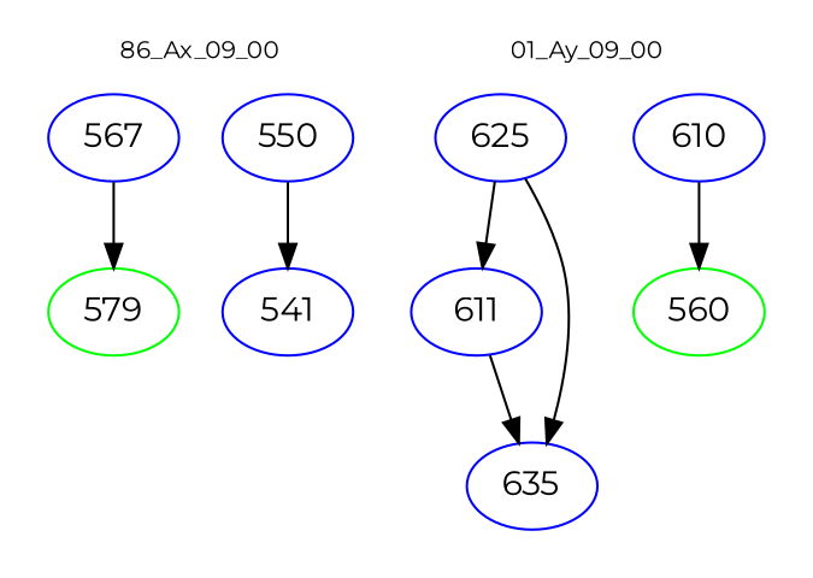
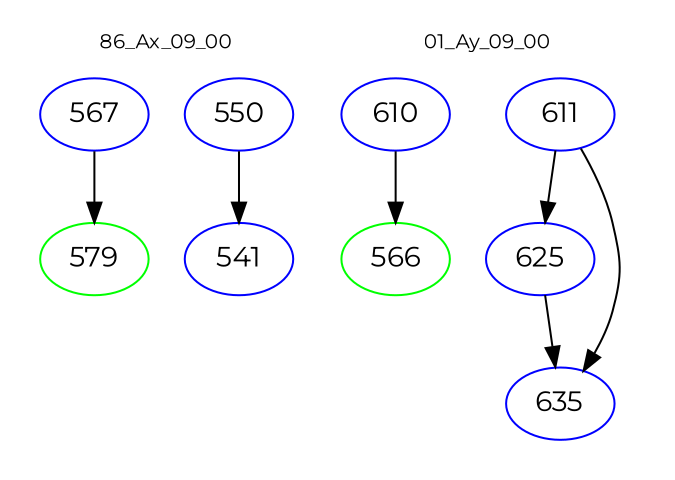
  digraph {
    fontname=Montserrat
    node [color=blue fontname=Montserrat]
    edge [color=black fontname=Montserrat]
    n1 [label=550]
    n2 [label=567]
    n3 [label=541]
    n4 [color=green label=579]
    n5 [label=611]
    n6 [label=610]
    n7 [label=625]
-   n8 [color=green label=560]
+   n8 [color=green label=566]
    n9 [label=635]
    subgraph cluster_1 {
      color=white
      fontsize=10
      label="86_Ax_09_00"
      n1
      n2
      n3
      n4
    }
    subgraph cluster_2 {
      color=white
      fontsize=10
      label="01_Ay_09_00"
      n5
      n6
      n7
      n8
      n9
    }
    n1 -> n3
    n2 -> n4
-   n7 -> n5
+   n5 -> n7
    n5 -> n9
    n6 -> n8
    n7 -> n9
  }
